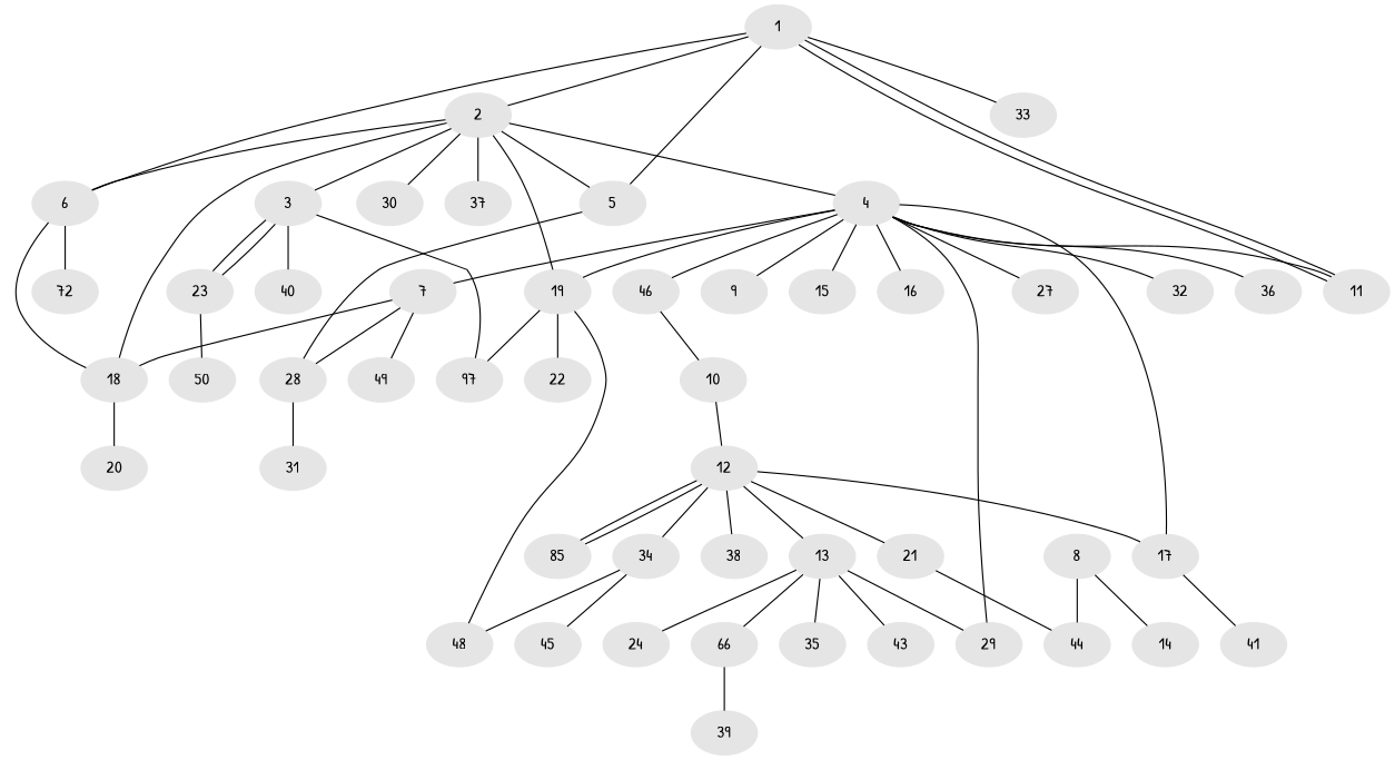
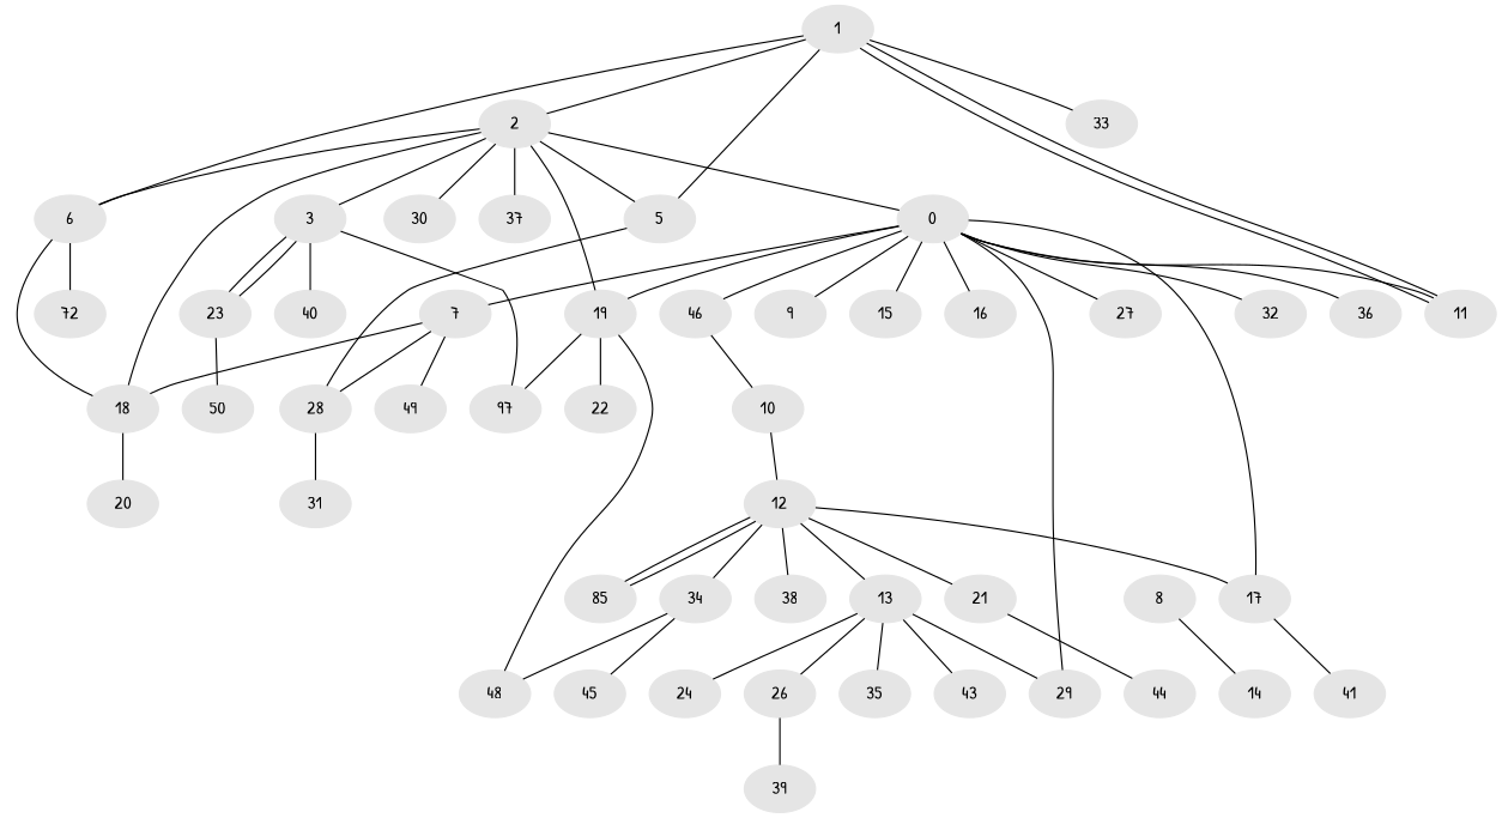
  graph {
    fontname="Patrick Hand"
    node [color=gray90 fontname="Patrick Hand" style=filled]
    edge [fontname="Patrick Hand"]
    1
    2
    5
    6
    11
    33
    3
-   4
+   4 [label=0]
    18
    19
    30
    37
    28
    n14 [label=72]
    23
    40
    n17 [label=97]
    7
    9
    15
    16
    17
    27
    29
    32
    36
    46
    20
    22
    48
    50
    49
    10
    12
    41
    8
    14
    44
    31
    13
    21
    n42 [label=85]
    34
    38
    24
-   26 [label=66]
+   26
    35
    43
    45
    39
    1 -- 2
    1 -- 5
    1 -- 6
    1 -- 11
    1 -- 11
    1 -- 33
    2 -- 5
    2 -- 6
    2 -- 3
    2 -- 4
    2 -- 18
    2 -- 19
    2 -- 30
    2 -- 37
    5 -- 28
    6 -- 18
    6 -- n14
    3 -- 23
    3 -- 23
    3 -- 40
    3 -- n17
    4 -- 11
    4 -- 19
    4 -- 7
    4 -- 9
    4 -- 15
    4 -- 16
    4 -- 17
    4 -- 27
    4 -- 29
    4 -- 32
    4 -- 36
    4 -- 46
    18 -- 20
    19 -- n17
    19 -- 22
    19 -- 48
    28 -- 31
    23 -- 50
    7 -- 18
    7 -- 28
    7 -- 49
    17 -- 41
    46 -- 10
    10 -- 12
    12 -- 17
    12 -- 13
    12 -- 21
    12 -- n42
    12 -- n42
    12 -- 34
    12 -- 38
    8 -- 14
-   8 -- 44
    13 -- 29
    13 -- 24
    13 -- 26
    13 -- 35
    13 -- 43
    21 -- 44
    34 -- 48
    34 -- 45
    26 -- 39
  }
